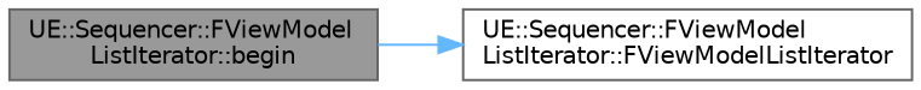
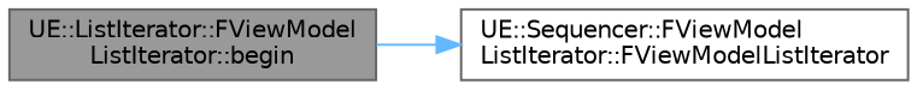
  digraph {
    rankdir=LR
    node [fontname=Helvetica fontsize=10 shape=box style=filled]
-   n1 [color=gray40 fillcolor=grey60 fontcolor=black height=0.2 label="UE::Sequencer::FViewModel\lListIterator::begin" width=0.4]
+   n1 [color=gray40 fillcolor=grey60 fontcolor=black height=0.2 label="UE::ListIterator::FViewModel\lListIterator::begin" width=0.4]
    n2 [color=grey40 fillcolor=white height=0.2 label="UE::Sequencer::FViewModel\lListIterator::FViewModelListIterator" width=0.4]
    n1 -> n2 [color=steelblue1 fontname=Helvetica fontsize=10 labelfontname=Helvetica labelfontsize=10 style=solid]
  }
